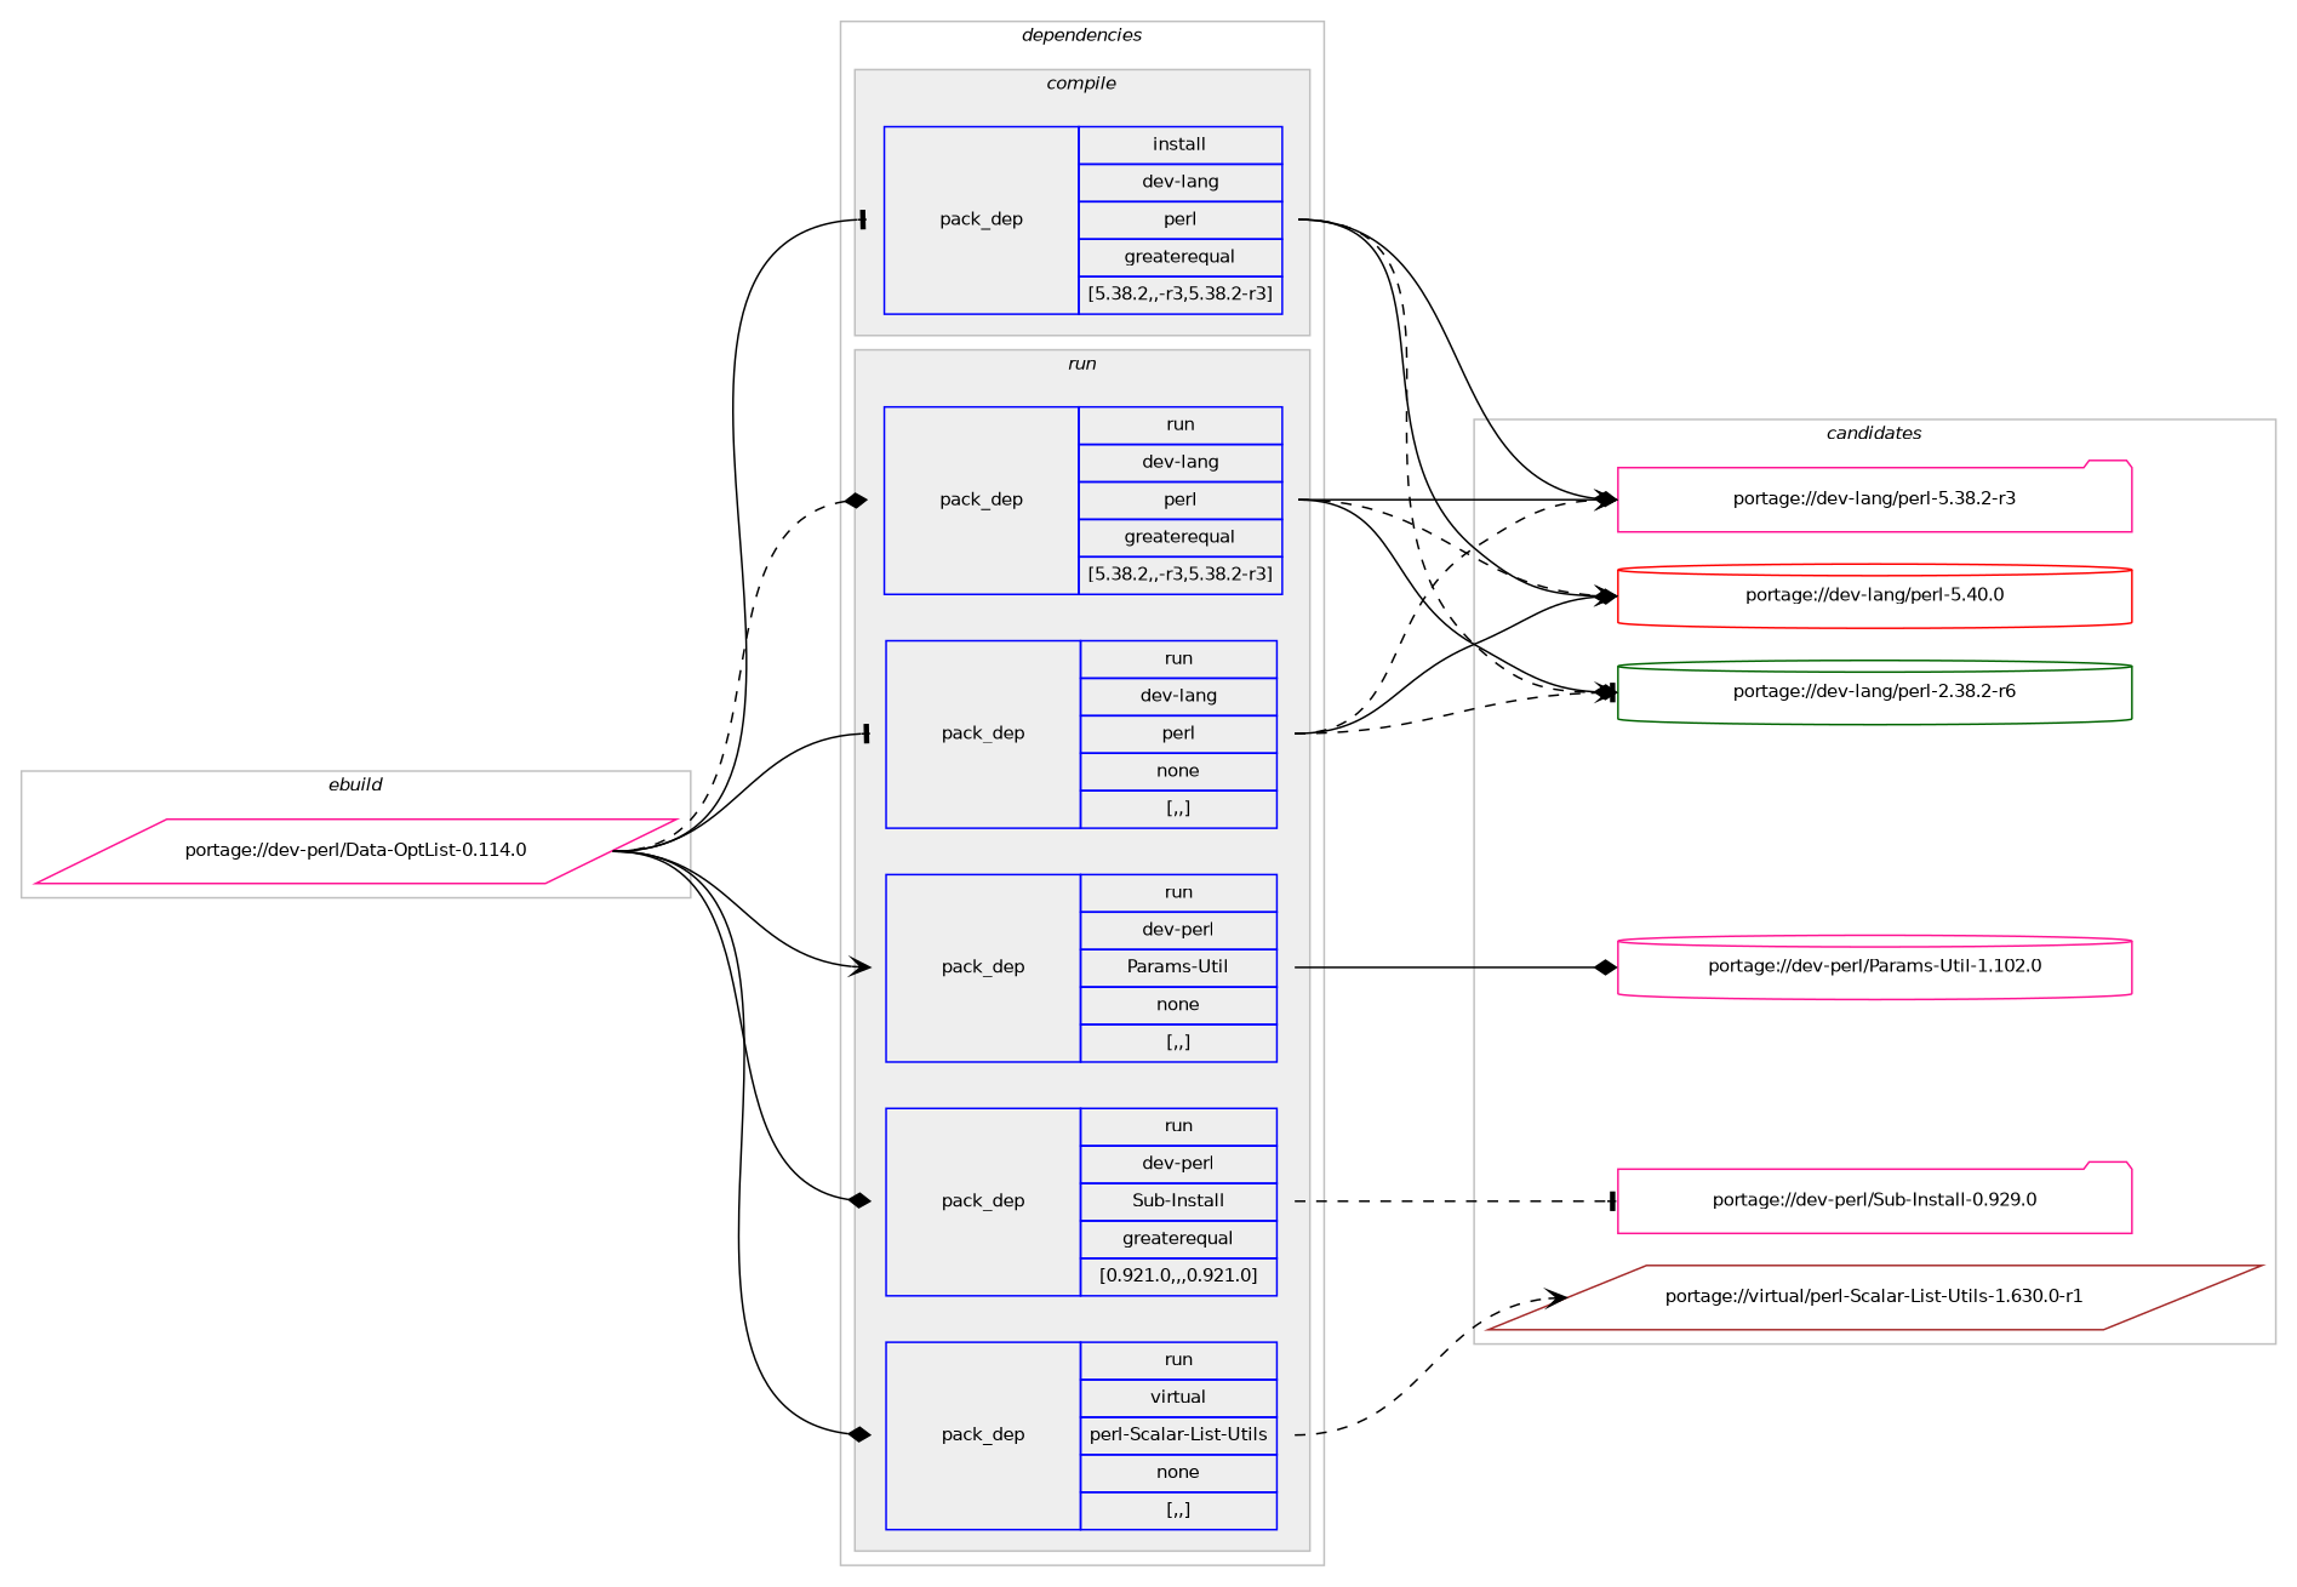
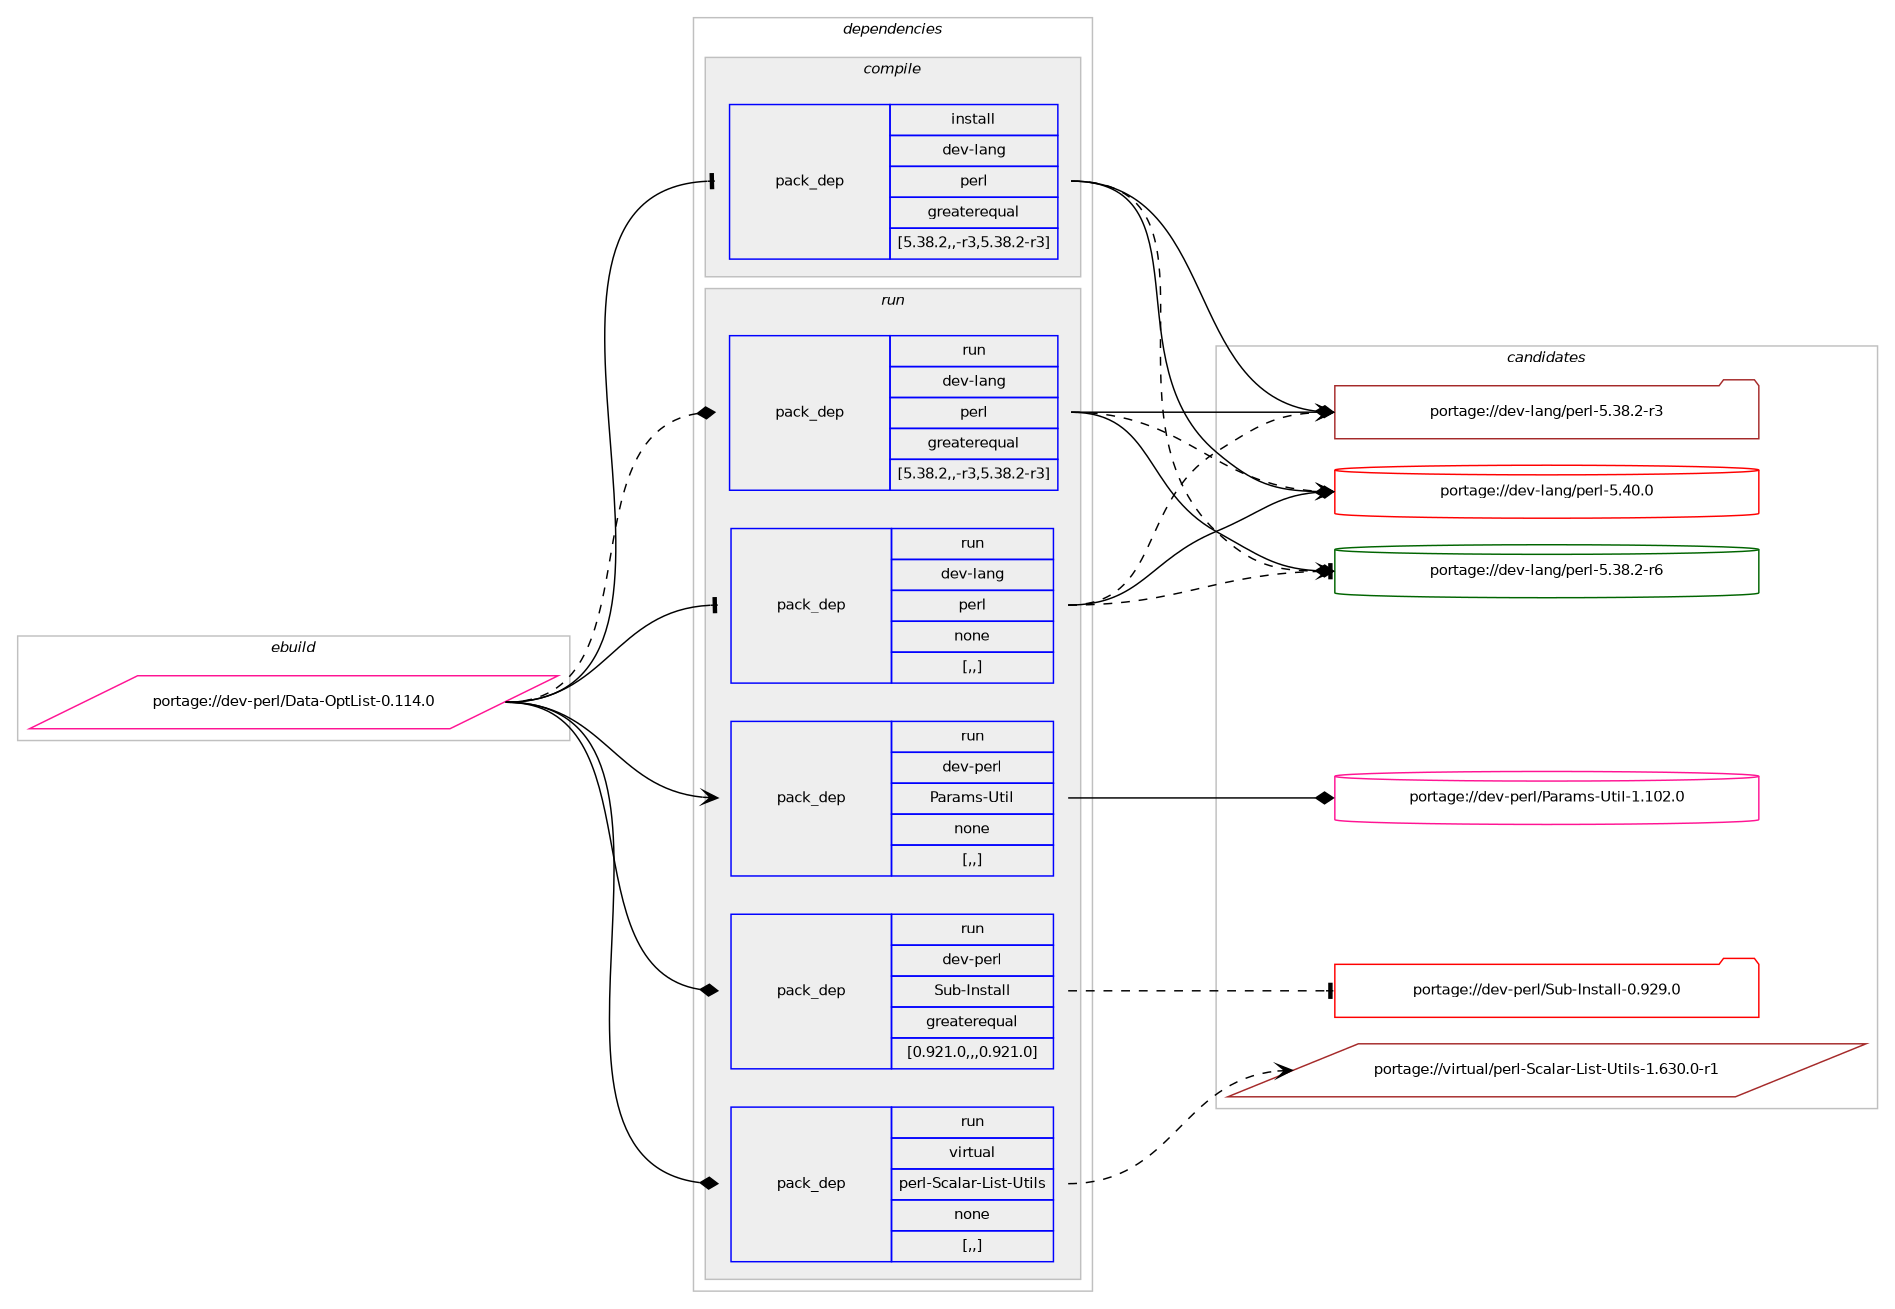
  digraph {
    compound=true
    concentrate=true
    fontname=Helvetica
    fontsize=10
    newrank=true
    rankdir=LR
    ranksep=1.5
    node [color=blue fontname=Helvetica fontsize=10 shape=none]
    edge [arrowhead=diamond headport=w style=solid tailport=e weight=100]
    n1 [color=deeppink label="portage://dev-perl/Data-OptList-0.114.0" shape=parallelogram width=4]
    n2 [label=<<TABLE BORDER="0" CELLBORDER="1" CELLSPACING="0" CELLPADDING="4" WIDTH="220"><TR><TD ROWSPAN="6" CELLPADDING="30">pack_dep</TD></TR><TR><TD WIDTH="110">install</TD></TR><TR><TD>dev-lang</TD></TR><TR><TD>perl</TD></TR><TR><TD>greaterequal</TD></TR><TR><TD>[5.38.2,,-r3,5.38.2-r3]</TD></TR></TABLE>>]
    n3 [label=<<TABLE BORDER="0" CELLBORDER="1" CELLSPACING="0" CELLPADDING="4" WIDTH="220"><TR><TD ROWSPAN="6" CELLPADDING="30">pack_dep</TD></TR><TR><TD WIDTH="110">run</TD></TR><TR><TD>dev-lang</TD></TR><TR><TD>perl</TD></TR><TR><TD>greaterequal</TD></TR><TR><TD>[5.38.2,,-r3,5.38.2-r3]</TD></TR></TABLE>>]
    n4 [label=<<TABLE BORDER="0" CELLBORDER="1" CELLSPACING="0" CELLPADDING="4" WIDTH="220"><TR><TD ROWSPAN="6" CELLPADDING="30">pack_dep</TD></TR><TR><TD WIDTH="110">run</TD></TR><TR><TD>dev-lang</TD></TR><TR><TD>perl</TD></TR><TR><TD>none</TD></TR><TR><TD>[,,]</TD></TR></TABLE>>]
    n5 [label=<<TABLE BORDER="0" CELLBORDER="1" CELLSPACING="0" CELLPADDING="4" WIDTH="220"><TR><TD ROWSPAN="6" CELLPADDING="30">pack_dep</TD></TR><TR><TD WIDTH="110">run</TD></TR><TR><TD>dev-perl</TD></TR><TR><TD>Params-Util</TD></TR><TR><TD>none</TD></TR><TR><TD>[,,]</TD></TR></TABLE>>]
    n6 [label=<<TABLE BORDER="0" CELLBORDER="1" CELLSPACING="0" CELLPADDING="4" WIDTH="220"><TR><TD ROWSPAN="6" CELLPADDING="30">pack_dep</TD></TR><TR><TD WIDTH="110">run</TD></TR><TR><TD>dev-perl</TD></TR><TR><TD>Sub-Install</TD></TR><TR><TD>greaterequal</TD></TR><TR><TD>[0.921.0,,,0.921.0]</TD></TR></TABLE>>]
    n7 [label=<<TABLE BORDER="0" CELLBORDER="1" CELLSPACING="0" CELLPADDING="4" WIDTH="220"><TR><TD ROWSPAN="6" CELLPADDING="30">pack_dep</TD></TR><TR><TD WIDTH="110">run</TD></TR><TR><TD>virtual</TD></TR><TR><TD>perl-Scalar-List-Utils</TD></TR><TR><TD>none</TD></TR><TR><TD>[,,]</TD></TR></TABLE>>]
    n8 [color=red label="portage://dev-lang/perl-5.40.0" shape=cylinder width=4]
-   n9 [color=darkgreen label="portage://dev-lang/perl-2.38.2-r6" shape=cylinder width=4]
-   n10 [color=deeppink label="portage://dev-lang/perl-5.38.2-r3" shape=folder width=4]
+   n9 [color=darkgreen label="portage://dev-lang/perl-5.38.2-r6" shape=cylinder width=4]
+   n10 [color=brown label="portage://dev-lang/perl-5.38.2-r3" shape=folder width=4]
    n11 [color=deeppink label="portage://dev-perl/Params-Util-1.102.0" shape=cylinder width=4]
-   n12 [color=deeppink label="portage://dev-perl/Sub-Install-0.929.0" shape=folder width=4]
+   n12 [color=red label="portage://dev-perl/Sub-Install-0.929.0" shape=folder width=4]
    n13 [color=brown label="portage://virtual/perl-Scalar-List-Utils-1.630.0-r1" shape=parallelogram width=4]
    subgraph cluster_1 {
      color=gray
      label=<<i>ebuild</i>>
      n1
    }
    subgraph cluster_2 {
      color=gray
      label=<<i>dependencies</i>>
      subgraph cluster_3 {
        color=gray
        fillcolor="#eeeeee"
        label=<<i>compile</i>>
        style=filled
        subgraph sub_4 {
          color=gray
          fillcolor="#eeeeee"
          label=<<i>compile</i>>
          style=filled
          n2
        }
      }
      subgraph cluster_5 {
        color=gray
        fillcolor="#eeeeee"
        label=<<i>compile and run</i>>
        style=filled
      }
      subgraph cluster_6 {
        color=gray
        fillcolor="#eeeeee"
        label=<<i>run</i>>
        style=filled
        subgraph sub_7 {
          color=gray
          fillcolor="#eeeeee"
          label=<<i>run</i>>
          style=filled
          n3
        }
        subgraph sub_8 {
          color=gray
          fillcolor="#eeeeee"
          label=<<i>run</i>>
          style=filled
          n4
        }
        subgraph sub_9 {
          color=gray
          fillcolor="#eeeeee"
          label=<<i>run</i>>
          style=filled
          n5
        }
        subgraph sub_10 {
          color=gray
          fillcolor="#eeeeee"
          label=<<i>run</i>>
          style=filled
          n6
        }
        subgraph sub_11 {
          color=gray
          fillcolor="#eeeeee"
          label=<<i>run</i>>
          style=filled
          n7
        }
      }
    }
    subgraph cluster_12 {
      color=gray
      label=<<i>candidates</i>>
      rank=same
      subgraph sub_13 {
        color=black
        label=<<i>candidates</i>>
        nodesep=1
        rank=same
        n8
        n9
        n10
      }
      subgraph sub_14 {
        color=black
        label=<<i>candidates</i>>
        nodesep=1
        rank=same
        n8
        n9
        n10
      }
      subgraph sub_15 {
        color=black
        label=<<i>candidates</i>>
        nodesep=1
        rank=same
        n8
        n9
        n10
      }
      subgraph sub_16 {
        color=black
        label=<<i>candidates</i>>
        nodesep=1
        rank=same
        n11
      }
      subgraph sub_17 {
        color=black
        label=<<i>candidates</i>>
        nodesep=1
        rank=same
        n12
      }
      subgraph sub_18 {
        color=black
        label=<<i>candidates</i>>
        nodesep=1
        rank=same
        n13
      }
    }
    n1 -> n2 [arrowhead=tee weight=20]
    n1 -> n3 [style=dashed weight=20]
    n1 -> n4 [arrowhead=tee weight=20]
    n1 -> n5 [arrowhead=vee weight=20]
    n1 -> n6 [weight=20]
    n1 -> n7 [weight=20]
    n2 -> n8 [arrowhead=vee]
    n2 -> n9 [arrowhead=vee style=dashed]
    n2 -> n10
    n3 -> n8 [arrowhead=vee style=dashed]
    n3 -> n9
    n3 -> n10 [arrowhead=vee]
    n4 -> n8
    n4 -> n9 [arrowhead=tee style=dashed]
    n4 -> n10 [arrowhead=vee style=dashed]
    n5 -> n11
    n6 -> n12 [arrowhead=tee style=dashed]
    n7 -> n13 [arrowhead=vee style=dashed]
  }
